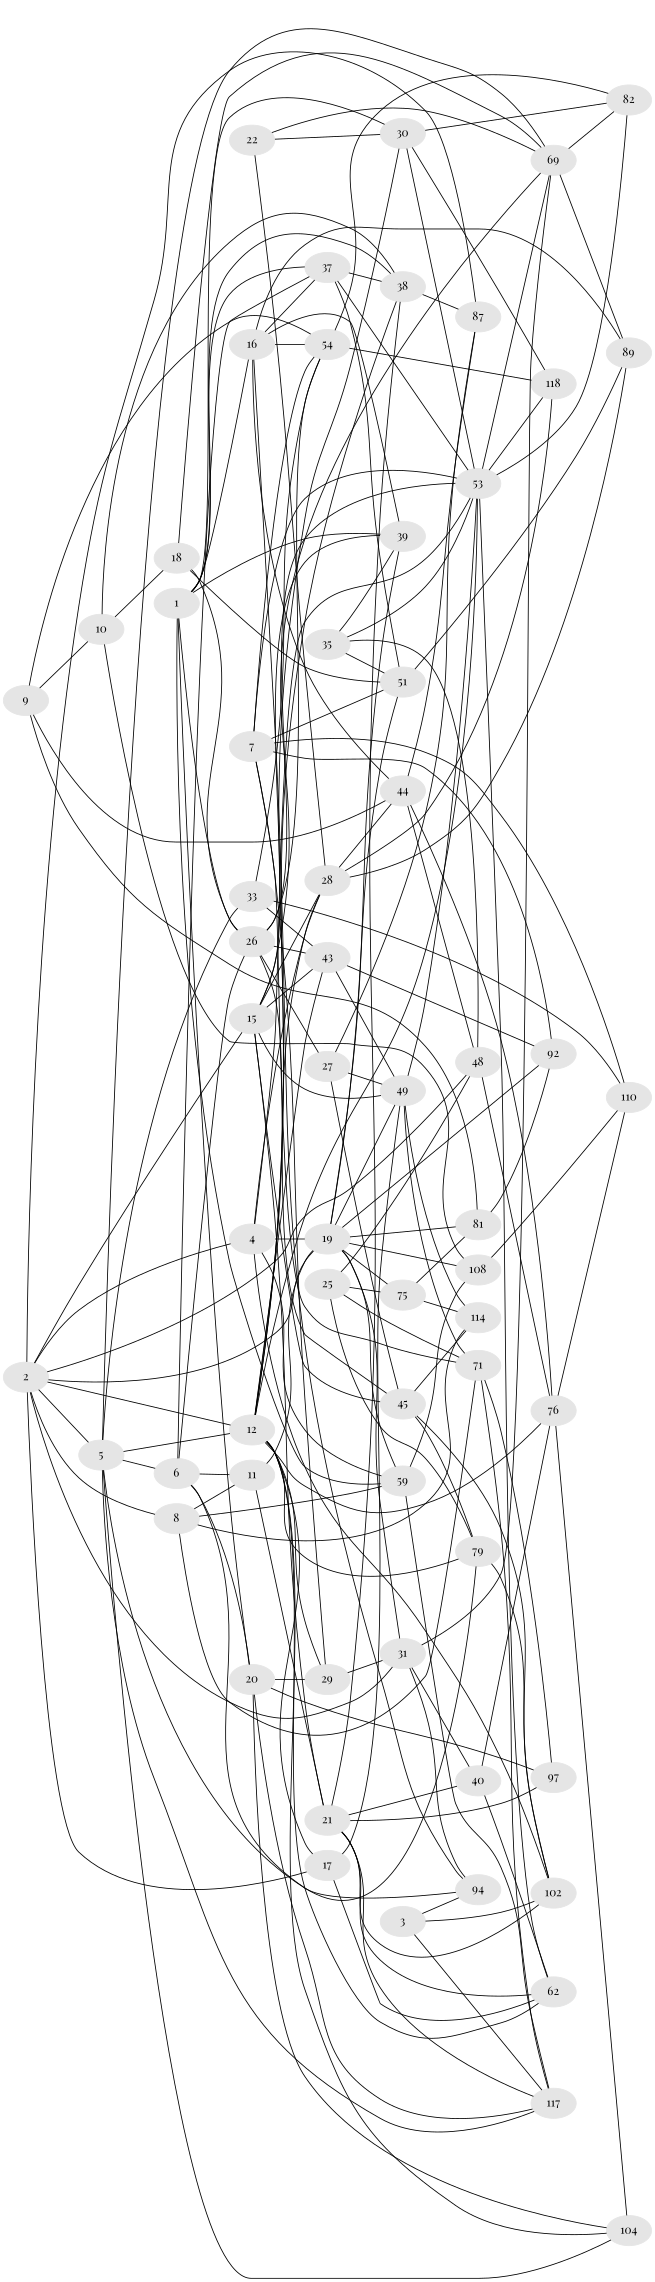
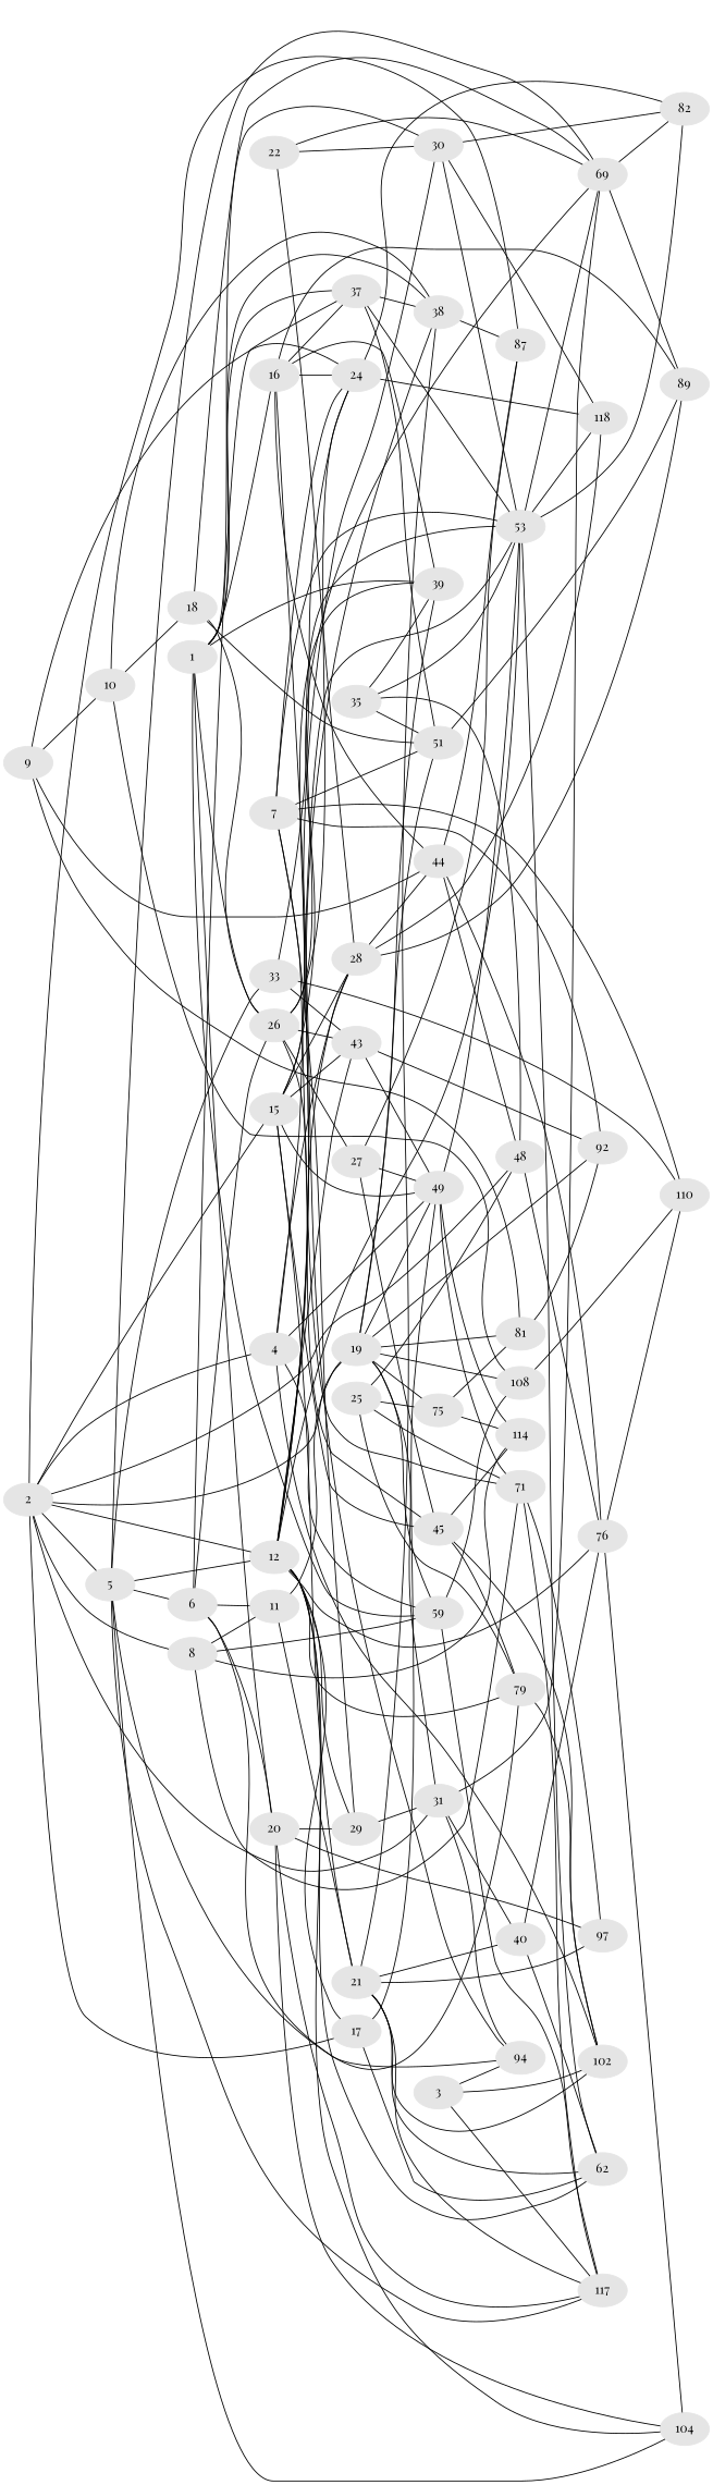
  graph {
    fontname="Playfair Display"
    rankdir=LR
    node [color=gray90 fontname="Playfair Display" style=filled]
    edge [fontname="Playfair Display"]
    1 [super="+103+57"]
    16 [super="+36"]
    20 [super="+73+46"]
    26 [super="+111+93"]
    30 [super="+112"]
    37 [super="+120"]
    38 [super="+72"]
    39 [super="+47"]
    59 [super="+66"]
    94
-   54 [super="+109+101"]
+   54 [super="+109+101" label=24]
    44 [super="+121"]
    89
    117 [super="+123"]
    104
    29
    97
    53 [super="+65"]
    43 [super="+88"]
    45 [super="+50"]
    27
    118
    82
    51 [super="+78"]
    87
    108
    2 [super="+63+55"]
    4 [super="+84"]
    5 [super="+96+42"]
    12 [super="+41+64+13+14"]
    15 [super="+56+23"]
    17
    19 [super="+99+52"]
    31 [super="+115"]
    48 [super="+90"]
    8
    102 [super="+119"]
    28 [super="+113+74"]
    6 [super="+58+95"]
    33
    69 [super="+107+122"]
    79 [super="+80"]
    11
    62 [super="+105"]
    76 [super="+116"]
    21 [super="+34+24+60"]
    49 [super="+70+83+61"]
    92
    81
    75
    40
    3
    110
    7 [super="+32"]
    71 [super="+77"]
    114
    9
    10
    18
    22
    25
    35 [super="+67"]
    1 -- 16
    1 -- 20
    1 -- 26
    1 -- 30
    1 -- 37
    1 -- 38
    1 -- 39
    1 -- 59
    16 -- 37
    16 -- 39
    16 -- 94
    16 -- 54 [weight=2]
    16 -- 44
    16 -- 89
    20 -- 117
    20 -- 104
    20 -- 29
    20 -- 97
    26 -- 54
    26 -- 53
    26 -- 43
    26 -- 45
    26 -- 27
    30 -- 53
    30 -- 118
    30 -- 82
    37 -- 38
    37 -- 53
    37 -- 51
    38 -- 87
    59 -- 117
    59 -- 108
    54 -- 118
    54 -- 82
    44 -- 87
    44 -- 48
    44 -- 76
    29 -- 31
    53 -- 118
    53 -- 82
    53 -- 69
    53 -- 62
    43 -- 49
    43 -- 92
    45 -- 102
    45 -- 79
    45 -- 114
    27 -- 45
    27 -- 87
    27 -- 49
    51 -- 89
    108 -- 110
    2 -- 87
    2 -- 4
    2 -- 5
    2 -- 12
    2 -- 15
    2 -- 17
    2 -- 19
    2 -- 31
    2 -- 48
    2 -- 8
    4 -- 59
    4 -- 53
-   4 -- 19
+   4 -- 49
    4 -- 102
    4 -- 28
    5 -- 117
    5 -- 104
    5 -- 12
    5 -- 6
    5 -- 33
    5 -- 69
    5 -- 79
    12 -- 30
    12 -- 38
    12 -- 104
    12 -- 29
    12 -- 53
    12 -- 43
    12 -- 17
    12 -- 28
    12 -- 79 [weight=2]
    12 -- 62
    12 -- 76
    15 -- 39
    15 -- 43
    15 -- 45
    15 -- 28
    15 -- 69
    15 -- 21
    15 -- 49
    17 -- 62
    17 -- 49
    19 -- 39
    19 -- 59
    19 -- 51
    19 -- 108
    19 -- 31
    19 -- 49
    19 -- 92
    19 -- 81
    19 -- 75
    31 -- 94
    31 -- 69
    31 -- 40
    48 -- 76
    8 -- 59
    8 -- 11
    8 -- 71
    8 -- 114
    28 -- 44
    28 -- 89
    28 -- 118
    6 -- 20 [weight=2]
    6 -- 26
    6 -- 37
    6 -- 94
    6 -- 11
    33 -- 54
    33 -- 43
    33 -- 110
    69 -- 89
    69 -- 82
    79 -- 102
    11 -- 19
    11 -- 21
    76 -- 104
    76 -- 110
    21 -- 38
    21 -- 117
    21 -- 97 [weight=2]
    21 -- 102
    21 -- 62 [weight=2]
    21 -- 40
    49 -- 53
    49 -- 71
    49 -- 114
    81 -- 92
    75 -- 81
    75 -- 114
    40 -- 62
    40 -- 76
    3 -- 94
    3 -- 117
    3 -- 102 [weight=2]
    7 -- 54
    7 -- 29
    7 -- 53
    7 -- 51
    7 -- 92
    7 -- 110
    7 -- 71
    71 -- 117
    71 -- 97
    9 -- 54
    9 -- 44
    9 -- 81
    9 -- 10
    10 -- 38
    10 -- 108
    10 -- 18
    18 -- 26
    18 -- 51
    18 -- 69
    22 -- 30
    22 -- 28 [weight=2]
    22 -- 69
    25 -- 48
    25 -- 79
    25 -- 75
    25 -- 71
    35 -- 39 [weight=2]
    35 -- 53
    35 -- 51
    35 -- 48 [weight=2]
  }
